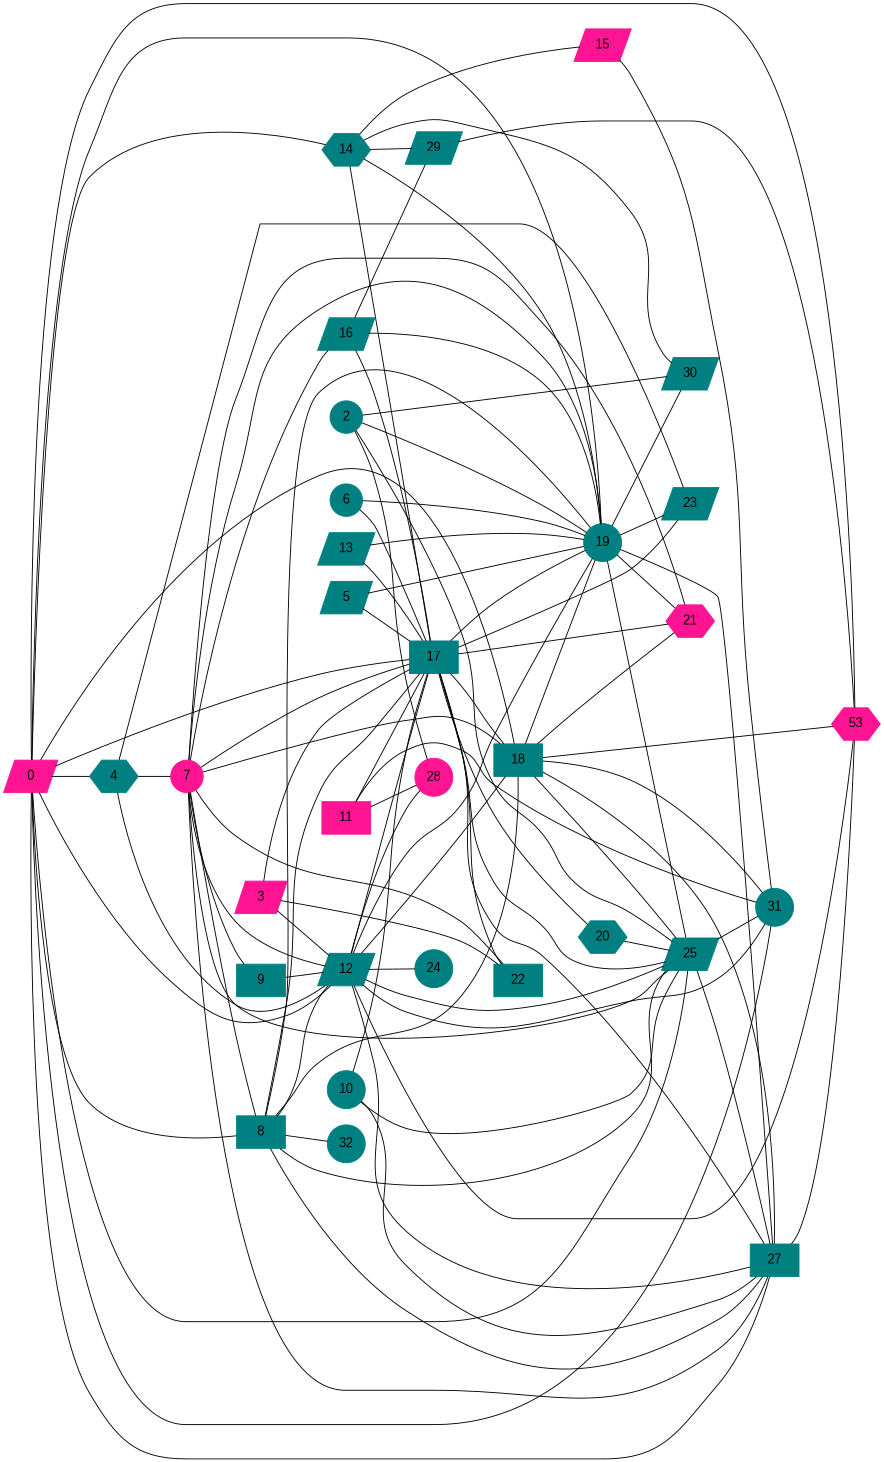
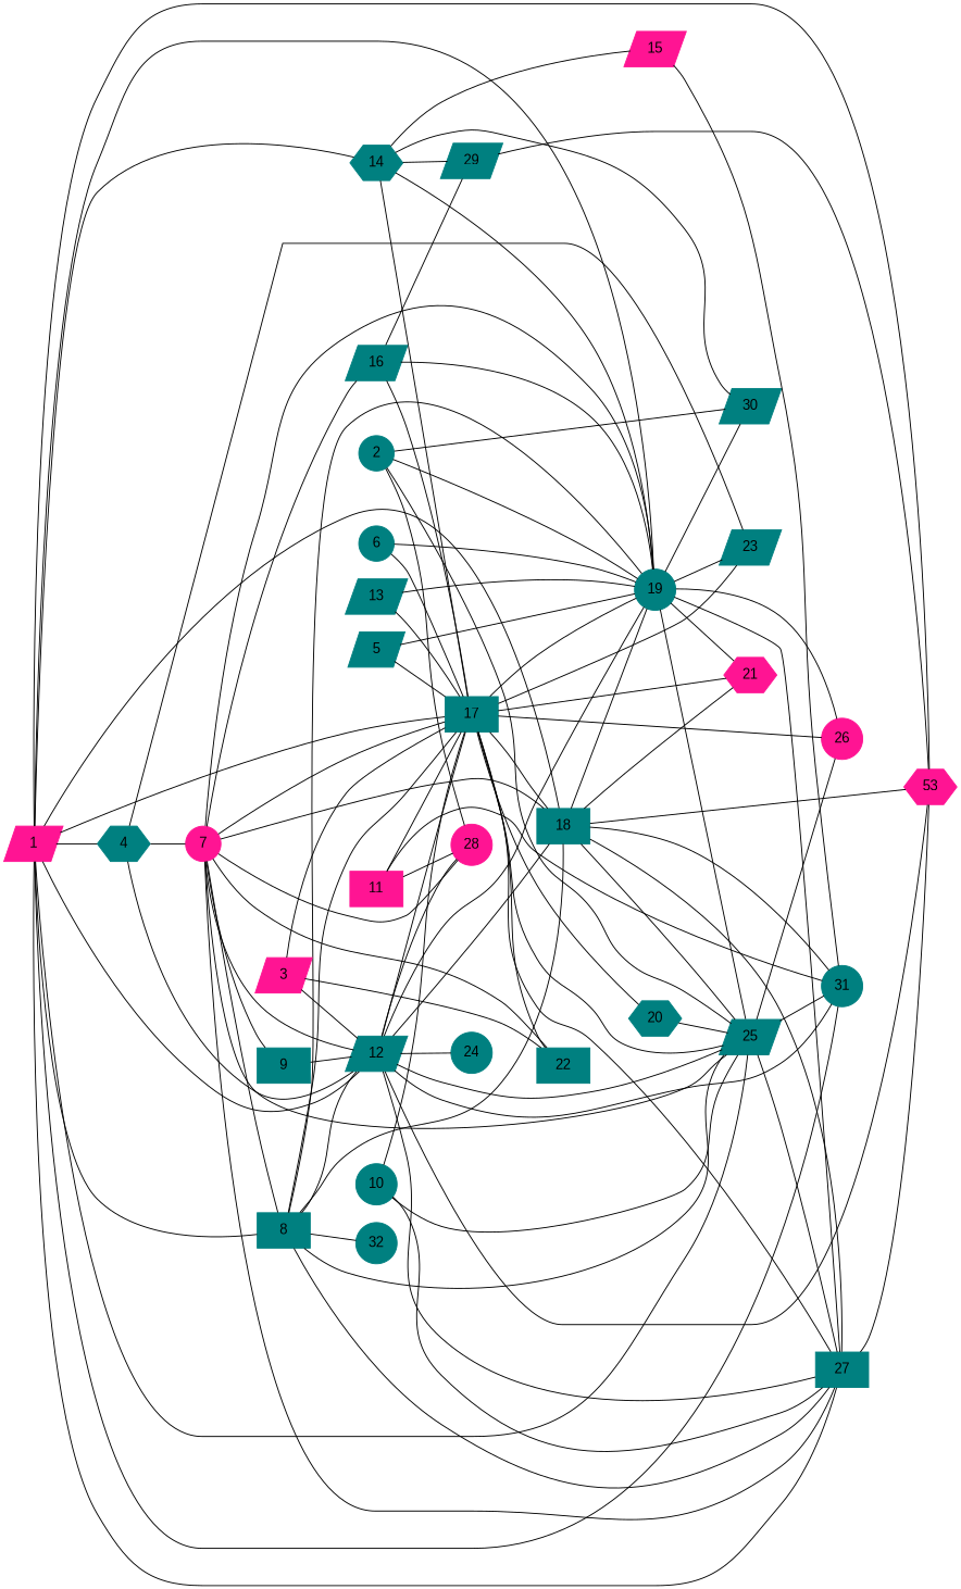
  graph {
    fontname="Liberation Sans"
    rankdir=LR
    node [color=teal fontname="Liberation Sans" shape=parallelogram style=filled]
    edge [fontname="Liberation Sans" weight=1.0]
-   1 [color=deeppink label=0]
+   1 [color=deeppink]
    4 [shape=hexagon]
    8 [shape=box]
    12
    14 [shape=hexagon]
    17 [shape=box]
    18 [shape=box]
    19 [shape=circle]
    25
    27 [shape=box]
    31 [shape=circle]
    n12 [color=deeppink label=53 shape=hexagon]
    7 [color=deeppink shape=circle]
    23
    28 [color=deeppink shape=circle]
    22 [shape=box]
    9 [shape=box]
    16
    32 [shape=circle]
    24 [shape=circle]
    30
    15 [color=deeppink]
    29
    20 [shape=hexagon]
    21 [color=deeppink shape=hexagon]
+   26 [color=deeppink shape=circle]
    2 [shape=circle]
    3 [color=deeppink]
    5
    6 [shape=circle]
    10 [shape=circle]
    11 [color=deeppink shape=box]
    13
    1 -- 4
    1 -- 8
    1 -- 12
    1 -- 14
    1 -- 17
    1 -- 18
    1 -- 19 [weight=2.0]
    1 -- 25 [weight=2.0]
    1 -- 27
    1 -- 31
    1 -- n12
    4 -- 12
    4 -- 7
    4 -- 23
    8 -- 12
    8 -- 17
    8 -- 18
    8 -- 19 [weight=3.0]
    8 -- 25 [weight=2.0]
    8 -- 27
    8 -- 32
    12 -- 17
    12 -- 18
    12 -- 19 [weight=3.0]
    12 -- 25
    12 -- 27 [weight=2.0]
    12 -- 31
    12 -- n12
    12 -- 28
    12 -- 24
    14 -- 17
    14 -- 19
    14 -- 30
    14 -- 15
    14 -- 29
    17 -- 18
    17 -- 19 [weight=5.0]
    17 -- 25
    17 -- 27 [weight=2.0]
    17 -- 23
    17 -- 22
    17 -- 20
    17 -- 21
+   17 -- 26
    18 -- 19 [weight=3.0]
    18 -- 25 [weight=2.0]
    18 -- 27
    18 -- 31
    18 -- n12
    18 -- 21
    19 -- 25 [weight=3.0]
    19 -- 27 [weight=2.0]
    19 -- 23
    19 -- 30 [weight=2.0]
    19 -- 21
+   19 -- 26
    25 -- 27
    25 -- 31
+   25 -- 26
    27 -- n12
    7 -- 8
    7 -- 12
    7 -- 17 [weight=2.0]
    7 -- 18
    7 -- 19 [weight=3.0]
    7 -- 25
    7 -- 27
-   7 -- 21
+   7 -- 28
    7 -- 22
    7 -- 9
    7 -- 16
    9 -- 12
    16 -- 17
    16 -- 19
    16 -- 29
    15 -- 31
    29 -- n12
    20 -- 25
    2 -- 19
    2 -- 25
    2 -- 28
    2 -- 30
    3 -- 12
    3 -- 17
    3 -- 22
    5 -- 17
    5 -- 19
    6 -- 17
    6 -- 19
    10 -- 17
    10 -- 25
    10 -- 27
    11 -- 17
    11 -- 31
    11 -- 28
    13 -- 17
    13 -- 19
  }
